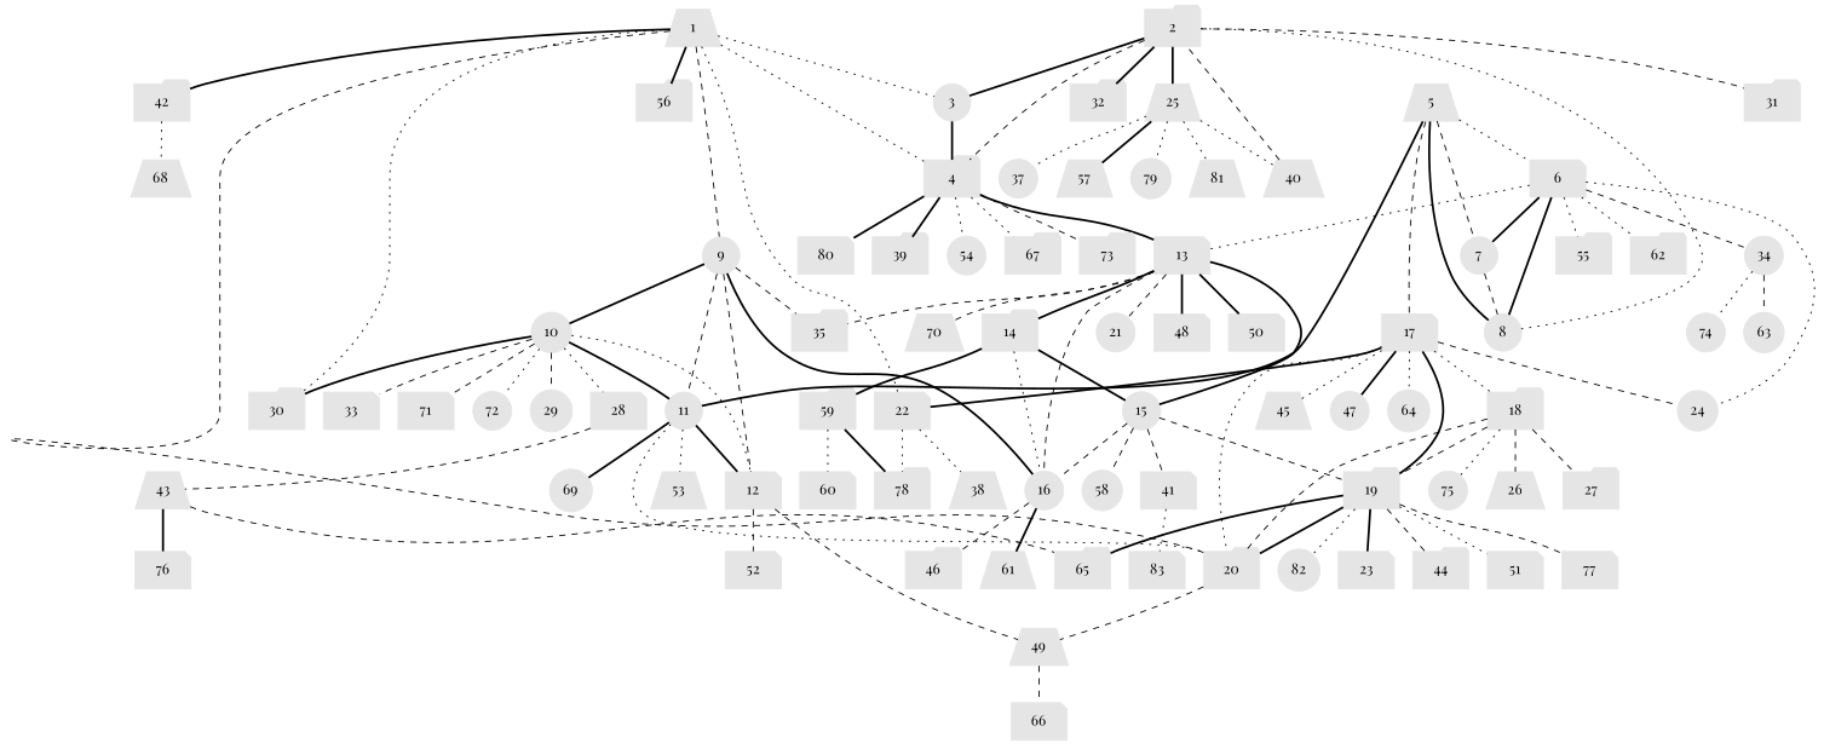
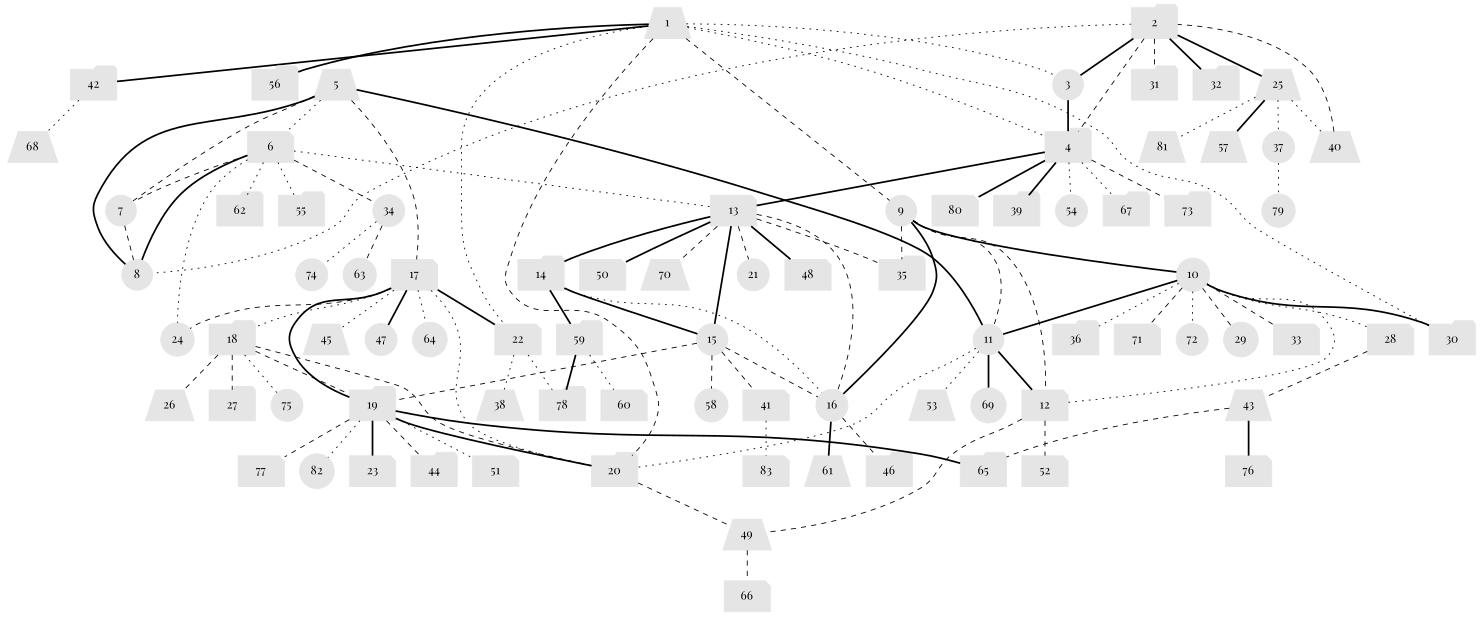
  graph {
    fontname="Playfair Display"
    node [color=gray90 fontname="Playfair Display" shape=circle style=filled]
    edge [fontname="Playfair Display" style=dashed]
    1 [shape=trapezium]
    3
    4 [shape=folder]
    9
    20 [shape=folder]
    22 [shape=note]
    30 [shape=folder]
    42 [shape=folder]
    56 [shape=folder]
    2 [shape=folder]
    8
    25 [shape=trapezium]
    31 [shape=folder]
    32 [shape=folder]
    13 [shape=note]
    39 [shape=folder]
    54
    67 [shape=folder]
    73 [shape=folder]
    80 [shape=note]
    11
    10
    12 [shape=note]
    16
    35 [shape=folder]
    49 [shape=trapezium]
    38 [shape=trapezium]
    78 [shape=folder]
    68 [shape=trapezium]
    37
    40 [shape=trapezium]
    57 [shape=trapezium]
    79
    81 [shape=trapezium]
    14 [shape=folder]
    15
    21
    48 [shape=note]
    50 [shape=note]
    70 [shape=trapezium]
    5 [shape=trapezium]
    6 [shape=note]
    7
    17 [shape=note]
    24
    34
    55 [shape=folder]
    62 [shape=folder]
    53 [shape=trapezium]
    69
    19 [shape=folder]
    18 [shape=folder]
    45 [shape=trapezium]
    47
    64
    63
    74
    28 [shape=note]
    29
    33 [shape=note]
+   36 [shape=folder]
    71 [shape=note]
    72
    52 [shape=note]
    46 [shape=folder]
    61 [shape=trapezium]
    43 [shape=trapezium]
    66 [shape=note]
    59 [shape=folder]
    41 [shape=note]
    58
    60 [shape=note]
    23 [shape=note]
    44 [shape=folder]
    51 [shape=note]
    65 [shape=folder]
    77 [shape=note]
    82
    83 [shape=note]
    26 [shape=trapezium]
    27 [shape=folder]
    75
    76 [shape=note]
    1 -- 3 [style=dotted]
    1 -- 4 [style=dotted]
    1 -- 9
    1 -- 20
    1 -- 22 [style=dotted]
    1 -- 30 [style=dotted]
    1 -- 42 [style=bold]
    1 -- 56 [style=bold]
    3 -- 4 [style=bold]
    4 -- 13 [style=bold]
    4 -- 39 [style=bold]
    4 -- 54 [style=dotted]
    4 -- 67 [style=dotted]
    4 -- 73
    4 -- 80 [style=bold]
    9 -- 11
    9 -- 10 [style=bold]
    9 -- 12
    9 -- 16 [style=bold]
    9 -- 35
    20 -- 49
    22 -- 38 [style=dotted]
    22 -- 78 [style=dotted]
    42 -- 68 [style=dotted]
    2 -- 3 [style=bold]
    2 -- 4
    2 -- 8 [style=dotted]
    2 -- 25 [style=bold]
    2 -- 31
    2 -- 32 [style=bold]
    25 -- 37 [style=dotted]
    25 -- 40 [style=dotted]
    25 -- 57 [style=bold]
-   25 -- 79 [style=dotted]
+   37 -- 79 [style=dotted]
    25 -- 81 [style=dotted]
    13 -- 16
    13 -- 35
    13 -- 14 [style=bold]
    13 -- 15 [style=bold]
    13 -- 21
    13 -- 48 [style=bold]
    13 -- 50 [style=bold]
    13 -- 70
    11 -- 20 [style=dotted]
    11 -- 12 [style=bold]
    11 -- 53 [style=dotted]
    11 -- 69 [style=bold]
    10 -- 30 [style=bold]
    10 -- 11 [style=bold]
    10 -- 12 [style=dotted]
    10 -- 28 [style=dotted]
    10 -- 29
    10 -- 33
+   10 -- 36 [style=dotted]
    10 -- 71
    10 -- 72 [style=dotted]
    12 -- 49
    12 -- 52
    16 -- 46
    16 -- 61 [style=bold]
    49 -- 66
    40 -- 2
    14 -- 16 [style=dotted]
    14 -- 15 [style=bold]
    14 -- 59 [style=bold]
    15 -- 16
    15 -- 19
    15 -- 41
    15 -- 58
    5 -- 8 [style=bold]
    5 -- 11 [style=bold]
    5 -- 6 [style=dotted]
    5 -- 7
    5 -- 17
    6 -- 8 [style=bold]
    6 -- 13 [style=dotted]
-   6 -- 7 [style=bold]
+   6 -- 7
    6 -- 24 [style=dotted]
    6 -- 34
    6 -- 55 [style=dotted]
    6 -- 62 [style=dotted]
    7 -- 8
    17 -- 20 [style=dotted]
    17 -- 22 [style=bold]
    17 -- 24
    17 -- 19 [style=bold]
    17 -- 18 [style=dotted]
    17 -- 45 [style=dotted]
    17 -- 47 [style=bold]
    17 -- 64 [style=dotted]
    34 -- 63
    34 -- 74 [style=dotted]
    19 -- 20 [style=bold]
    19 -- 23 [style=bold]
    19 -- 44
    19 -- 51 [style=dotted]
    19 -- 65 [style=bold]
    19 -- 77
    19 -- 82 [style=dotted]
    18 -- 20
    18 -- 19
    18 -- 26
    18 -- 27
    18 -- 75 [style=dotted]
    28 -- 43
    43 -- 65
    43 -- 76 [style=bold]
    59 -- 78 [style=bold]
    59 -- 60 [style=dotted]
    41 -- 83 [style=dotted]
  }
